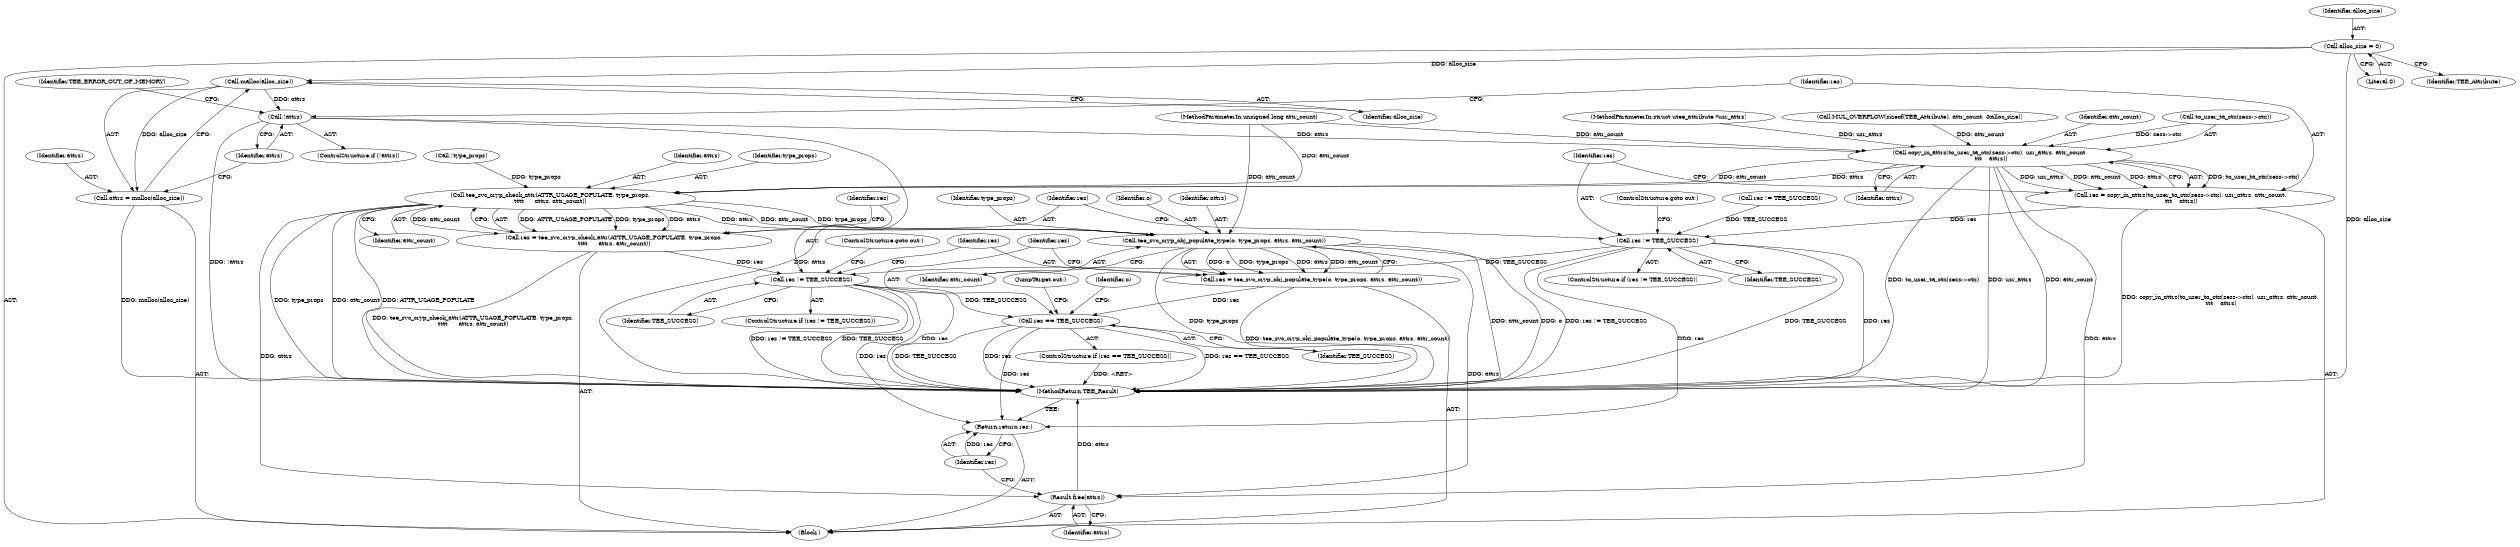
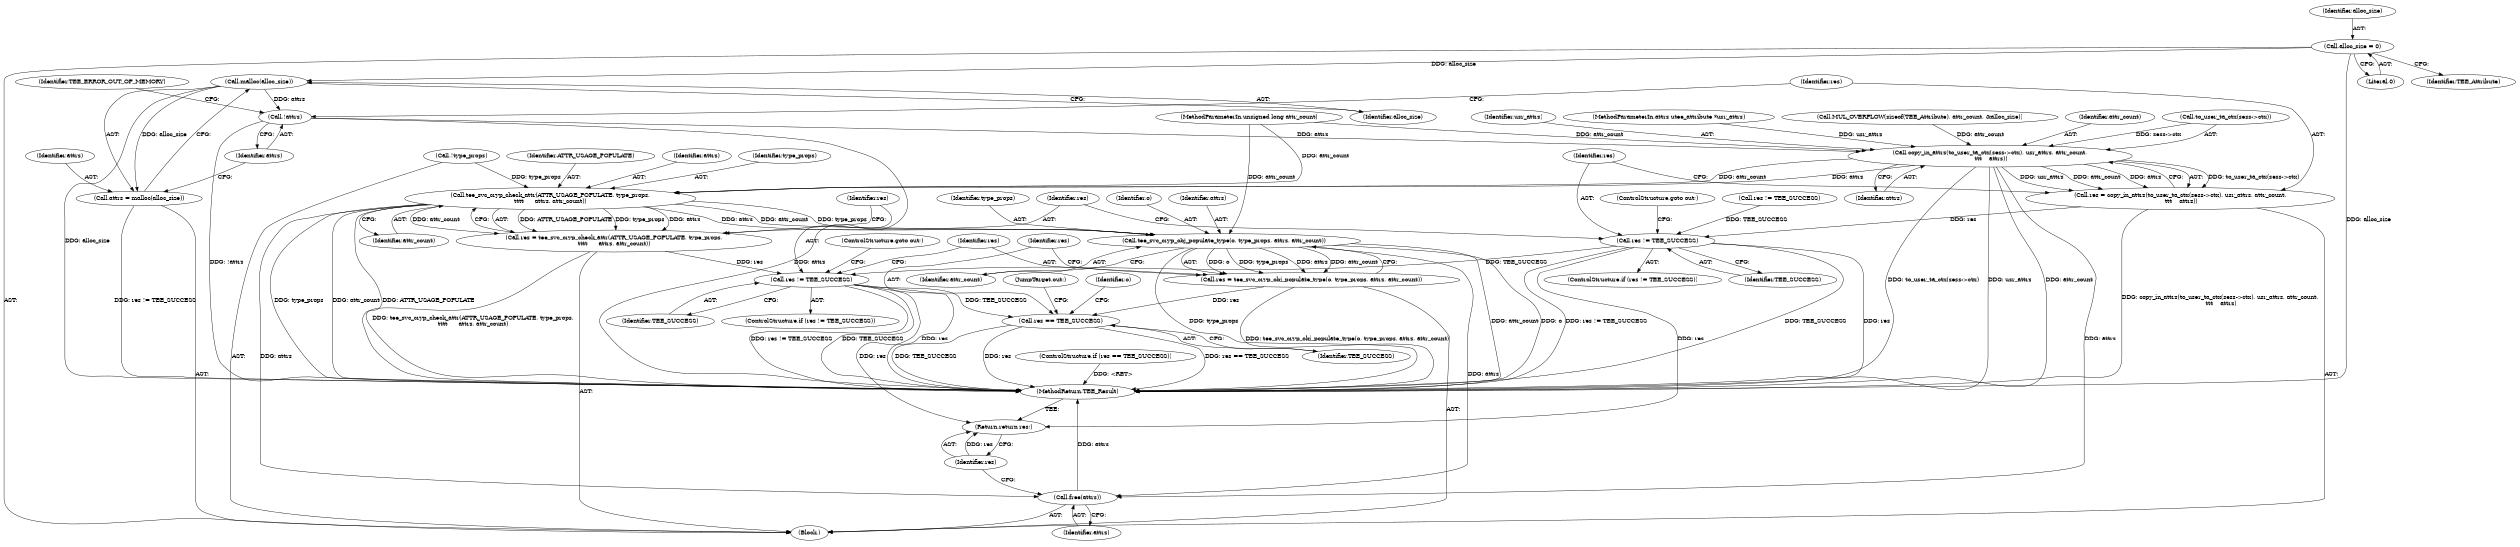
  digraph {
    n1 [label="(Call,malloc(alloc_size))"]
    n2 [label="(Call,attrs = malloc(alloc_size))"]
    n3 [label="(Identifier,alloc_size)"]
    n4 [label="(MethodReturn,TEE_Result)"]
    n5 [label="(Call,!attrs)"]
    n6 [label="(Block,)"]
    n7 [label="(Return,return res;)"]
    n8 [label="(Call,alloc_size = 0)"]
    n9 [label="(Literal,0)"]
    n10 [label="(Identifier,TEE_Attribute)"]
    n11 [label="(Call,copy_in_attrs(to_user_ta_ctx(sess->ctx), usr_attrs, attr_count,\n \t\t\t    attrs))"]
    n12 [label="(Identifier,attrs)"]
-   n13 [label="(ControlStructure,if (!attrs))"]
    n14 [label="(Call,res = copy_in_attrs(to_user_ta_ctx(sess->ctx), usr_attrs, attr_count,\n \t\t\t    attrs))"]
    n15 [label="(Call,tee_svc_cryp_check_attr(ATTR_USAGE_POPULATE, type_props,\n\t\t\t\t      attrs, attr_count))"]
-   n16 [label="(Result,free(attrs))"]
+   n16 [label="(Call,free(attrs))"]
    n17 [label="(Identifier,attrs)"]
    n18 [label="(Call,res != TEE_SUCCESS)"]
    n19 [label="(Call,res = tee_svc_cryp_check_attr(ATTR_USAGE_POPULATE, type_props,\n\t\t\t\t      attrs, attr_count))"]
    n20 [label="(Call,tee_svc_cryp_obj_populate_type(o, type_props, attrs, attr_count))"]
    n21 [label="(Identifier,attr_count)"]
    n22 [label="(Identifier,attrs)"]
    n23 [label="(Call,res != TEE_SUCCESS)"]
    n24 [label="(ControlStructure,if (res != TEE_SUCCESS))"]
    n25 [label="(Identifier,TEE_SUCCESS)"]
    n26 [label="(Call,res == TEE_SUCCESS)"]
    n27 [label="(Identifier,TEE_SUCCESS)"]
    n28 [label="(ControlStructure,if (res != TEE_SUCCESS))"]
    n29 [label="(Identifier,res)"]
    n30 [label="(Identifier,TEE_SUCCESS)"]
    n31 [label="(ControlStructure,if (res == TEE_SUCCESS))"]
    n32 [label="(Call,res = tee_svc_cryp_obj_populate_type(o, type_props, attrs, attr_count))"]
    n33 [label="(Identifier,attr_count)"]
    n34 [label="(Identifier,attrs)"]
    n35 [label="(Identifier,attr_count)"]
    n36 [label="(Identifier,res)"]
    n37 [label="(Identifier,type_props)"]
+   n38 [label="(Identifier,ATTR_USAGE_POPULATE)"]
    n39 [label="(Identifier,res)"]
    n40 [label="(Identifier,res)"]
    n41 [label="(Identifier,type_props)"]
    n42 [label="(MethodParameterIn,unsigned long attr_count)"]
    n43 [label="(ControlStructure,goto out;)"]
    n44 [label="(Identifier,res)"]
    n45 [label="(Identifier,o)"]
    n46 [label="(Identifier,TEE_ERROR_OUT_OF_MEMORY)"]
    n47 [label="(Identifier,alloc_size)"]
    n48 [label="(ControlStructure,goto out;)"]
    n49 [label="(Identifier,o)"]
    n50 [label="(Identifier,attrs)"]
    n51 [label="(Call,to_user_ta_ctx(sess->ctx))"]
    n52 [label="(Identifier,res)"]
+   n53 [label="(Identifier,usr_attrs)"]
    n54 [label="(Call,!type_props)"]
    n55 [label="(JumpTarget,out:)"]
-   n56 [label="(MethodParameterIn,struct utee_attribute *usr_attrs)"]
+   n56 [label="(MethodParameterIn,attrs utee_attribute *usr_attrs)"]
    n57 [label="(Call,MUL_OVERFLOW(sizeof(TEE_Attribute), attr_count, &alloc_size))"]
    n58 [label="(Identifier,attrs)"]
    n59 [label="(Call,res != TEE_SUCCESS)"]
    n60 [label="(Identifier,res)"]
    n1 -> n2 [label="AST: "]
    n1 -> n2 [label="DDG: alloc_size"]
    n1 -> n3 [label="CFG: "]
+   n1 -> n4 [label="DDG: alloc_size"]
    n1 -> n5 [label="DDG: attrs"]
    n2 -> n1 [label="CFG: "]
-   n2 -> n4 [label="DDG: malloc(alloc_size)"]
+   n2 -> n4 [label="DDG: res != TEE_SUCCESS"]
    n2 -> n6 [label="AST: "]
    n3 -> n1 [label="AST: "]
    n4 -> n7 [label="TEE: "]
    n5 -> n4 [label="DDG: attrs"]
    n5 -> n4 [label="DDG: !attrs"]
    n5 -> n11 [label="DDG: attrs"]
    n5 -> n12 [label="CFG: "]
-   n5 -> n13 [label="AST: "]
-   n7 -> n6 [label="AST: "]
+   n54 -> n6 [label="AST: "]
    n7 -> n29 [label="CFG: "]
    n8 -> n1 [label="DDG: alloc_size"]
    n8 -> n4 [label="DDG: alloc_size"]
    n8 -> n6 [label="AST: "]
    n8 -> n9 [label="CFG: "]
    n8 -> n10 [label="CFG: "]
    n9 -> n8 [label="AST: "]
    n11 -> n4 [label="DDG: to_user_ta_ctx(sess->ctx)"]
    n11 -> n4 [label="DDG: usr_attrs"]
    n11 -> n4 [label="DDG: attr_count"]
    n11 -> n14 [label="AST: "]
    n11 -> n14 [label="DDG: to_user_ta_ctx(sess->ctx)"]
    n11 -> n14 [label="DDG: usr_attrs"]
    n11 -> n14 [label="DDG: attr_count"]
    n11 -> n14 [label="DDG: attrs"]
    n11 -> n15 [label="DDG: attrs"]
    n11 -> n15 [label="DDG: attr_count"]
    n11 -> n16 [label="DDG: attrs"]
    n11 -> n17 [label="CFG: "]
    n12 -> n2 [label="CFG: "]
    n12 -> n5 [label="AST: "]
    n14 -> n4 [label="DDG: copy_in_attrs(to_user_ta_ctx(sess->ctx), usr_attrs, attr_count,\n \t\t\t    attrs)"]
    n14 -> n6 [label="AST: "]
    n14 -> n11 [label="CFG: "]
    n14 -> n18 [label="DDG: res"]
    n15 -> n4 [label="DDG: type_props"]
    n15 -> n4 [label="DDG: attr_count"]
    n15 -> n4 [label="DDG: ATTR_USAGE_POPULATE"]
    n15 -> n16 [label="DDG: attrs"]
    n15 -> n19 [label="AST: "]
    n15 -> n19 [label="DDG: ATTR_USAGE_POPULATE"]
    n15 -> n19 [label="DDG: type_props"]
    n15 -> n19 [label="DDG: attrs"]
    n15 -> n19 [label="DDG: attr_count"]
    n15 -> n20 [label="DDG: type_props"]
    n15 -> n20 [label="DDG: attrs"]
    n15 -> n20 [label="DDG: attr_count"]
    n15 -> n21 [label="CFG: "]
    n16 -> n4 [label="DDG: attrs"]
    n16 -> n6 [label="AST: "]
    n16 -> n22 [label="CFG: "]
    n17 -> n11 [label="AST: "]
    n18 -> n4 [label="DDG: res"]
    n18 -> n4 [label="DDG: res != TEE_SUCCESS"]
    n18 -> n4 [label="DDG: TEE_SUCCESS"]
    n18 -> n7 [label="DDG: res"]
    n18 -> n23 [label="DDG: TEE_SUCCESS"]
    n18 -> n24 [label="AST: "]
    n18 -> n25 [label="CFG: "]
    n19 -> n4 [label="DDG: tee_svc_cryp_check_attr(ATTR_USAGE_POPULATE, type_props,\n\t\t\t\t      attrs, attr_count)"]
    n19 -> n6 [label="AST: "]
    n19 -> n15 [label="CFG: "]
    n19 -> n23 [label="DDG: res"]
    n20 -> n4 [label="DDG: type_props"]
    n20 -> n4 [label="DDG: attr_count"]
    n20 -> n4 [label="DDG: o"]
    n20 -> n16 [label="DDG: attrs"]
    n20 -> n32 [label="AST: "]
    n20 -> n32 [label="DDG: o"]
    n20 -> n32 [label="DDG: type_props"]
    n20 -> n32 [label="DDG: attrs"]
    n20 -> n32 [label="DDG: attr_count"]
    n20 -> n33 [label="CFG: "]
    n21 -> n15 [label="AST: "]
    n22 -> n16 [label="AST: "]
    n23 -> n4 [label="DDG: res != TEE_SUCCESS"]
    n23 -> n4 [label="DDG: TEE_SUCCESS"]
    n23 -> n4 [label="DDG: res"]
    n23 -> n7 [label="DDG: res"]
    n23 -> n26 [label="DDG: TEE_SUCCESS"]
    n23 -> n27 [label="CFG: "]
    n23 -> n28 [label="AST: "]
    n25 -> n18 [label="AST: "]
    n26 -> n4 [label="DDG: res == TEE_SUCCESS"]
    n26 -> n4 [label="DDG: TEE_SUCCESS"]
    n26 -> n4 [label="DDG: res"]
-   n26 -> n7 [label="DDG: res"]
    n26 -> n30 [label="CFG: "]
-   n26 -> n31 [label="AST: "]
    n27 -> n23 [label="AST: "]
    n29 -> n7 [label="AST: "]
    n29 -> n7 [label="DDG: res"]
    n29 -> n16 [label="CFG: "]
    n30 -> n26 [label="AST: "]
    n31 -> n4 [label="DDG: <RET>"]
    n32 -> n4 [label="DDG: tee_svc_cryp_obj_populate_type(o, type_props, attrs, attr_count)"]
    n32 -> n6 [label="AST: "]
    n32 -> n20 [label="CFG: "]
    n32 -> n26 [label="DDG: res"]
    n33 -> n20 [label="AST: "]
    n34 -> n15 [label="AST: "]
    n35 -> n11 [label="AST: "]
    n36 -> n5 [label="CFG: "]
    n36 -> n14 [label="AST: "]
    n37 -> n15 [label="AST: "]
+   n38 -> n15 [label="AST: "]
    n39 -> n18 [label="CFG: "]
    n39 -> n19 [label="AST: "]
    n40 -> n14 [label="CFG: "]
    n40 -> n18 [label="AST: "]
    n41 -> n20 [label="AST: "]
    n42 -> n11 [label="DDG: attr_count"]
    n42 -> n15 [label="DDG: attr_count"]
    n42 -> n20 [label="DDG: attr_count"]
    n43 -> n23 [label="CFG: "]
    n44 -> n23 [label="CFG: "]
    n44 -> n32 [label="AST: "]
    n45 -> n20 [label="AST: "]
    n46 -> n5 [label="CFG: "]
    n47 -> n8 [label="AST: "]
    n48 -> n18 [label="CFG: "]
    n49 -> n26 [label="CFG: "]
    n50 -> n2 [label="AST: "]
    n51 -> n11 [label="AST: "]
    n51 -> n11 [label="DDG: sess->ctx"]
    n52 -> n26 [label="AST: "]
    n52 -> n32 [label="CFG: "]
+   n53 -> n11 [label="AST: "]
    n54 -> n15 [label="DDG: type_props"]
    n55 -> n26 [label="CFG: "]
    n56 -> n11 [label="DDG: usr_attrs"]
    n57 -> n11 [label="DDG: attr_count"]
    n58 -> n20 [label="AST: "]
    n59 -> n18 [label="DDG: TEE_SUCCESS"]
    n60 -> n19 [label="CFG: "]
    n60 -> n23 [label="AST: "]
  }
